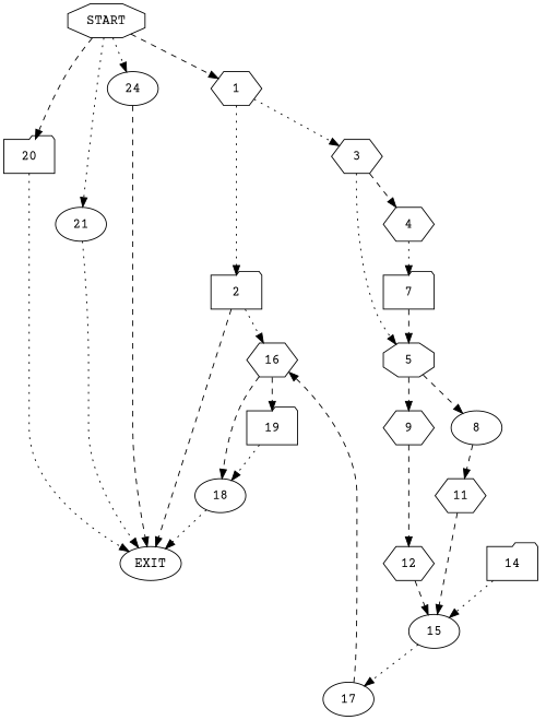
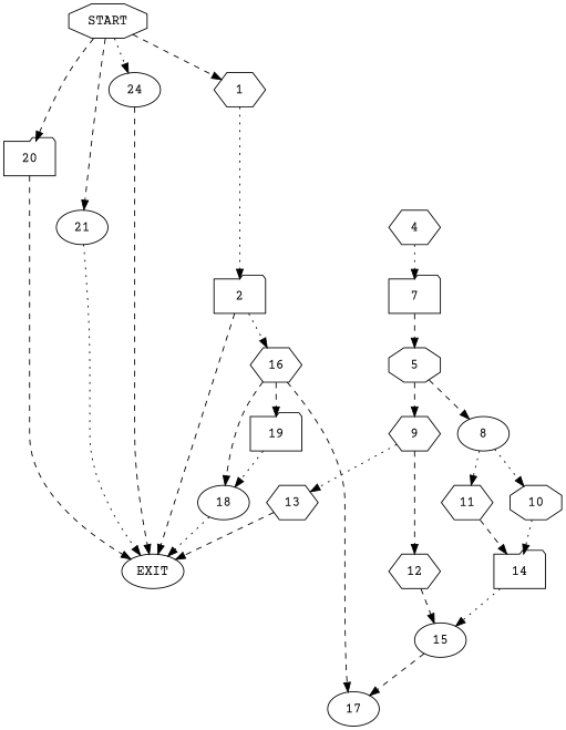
  digraph {
    fontname="Courier Prime"
    node [fontname="Courier Prime" shape=hexagon]
    edge [fontname="Courier Prime" style=dashed]
    n1 [label=START shape=octagon]
    1
    20 [shape=folder]
    21 [shape=ellipse]
    n5 [label=24 shape=ellipse]
    2 [shape=folder]
-   3
    n8 [label=EXIT shape=ellipse]
    16
    4
    5 [shape=octagon]
    7 [shape=folder]
    8 [shape=ellipse]
    9
+   10 [shape=octagon]
    11
    12
+   13
    14 [shape=folder]
    15 [shape=ellipse]
    17 [shape=ellipse]
    18 [shape=ellipse]
    19 [shape=folder]
    n1 -> 1
    n1 -> 20
-   n1 -> 21 [style=dotted]
+   n1 -> 21
    n1 -> n5 [style=dotted]
    1 -> 2 [style=dotted]
-   1 -> 3 [style=dotted]
-   20 -> n8 [style=dotted]
+   20 -> n8
    21 -> n8 [style=dotted]
    n5 -> n8
    2 -> n8
    2 -> 16 [style=dotted]
-   3 -> 4
-   3 -> 5 [style=dotted]
    16 -> 18
    16 -> 19
    4 -> 7 [style=dotted]
    5 -> 8
    5 -> 9
    7 -> 5
-   8 -> 11
+   8 -> 10 [style=dotted]
+   8 -> 11 [style=dotted]
    9 -> 12
-   11 -> 15
+   9 -> 13 [style=dotted]
+   10 -> 14 [style=dotted]
+   11 -> 14
    12 -> 15
+   13 -> n8
    14 -> 15 [style=dotted]
-   15 -> 17 [style=dotted]
-   17 -> 16
+   15 -> 17
+   16 -> 17
    18 -> n8 [style=dotted]
    19 -> 18 [style=dotted]
  }
